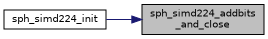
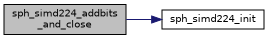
  digraph {
    rankdir=LR
    node [color=black fontname=Helvetica fontsize=10 shape=record style=filled]
    n1 [fillcolor=grey75 fontcolor=black height=0.2 label="sph_simd224_addbits\l_and_close" width=0.4]
    n2 [fillcolor=white height=0.2 label=sph_simd224_init width=0.4]
-   n2 -> n1 [color=midnightblue fontname=Helvetica fontsize=10 labelfontname=Helvetica labelfontsize=10 style=solid]
+   n1 -> n2 [color=midnightblue fontname=Helvetica fontsize=10 labelfontname=Helvetica labelfontsize=10 style=solid]
  }
